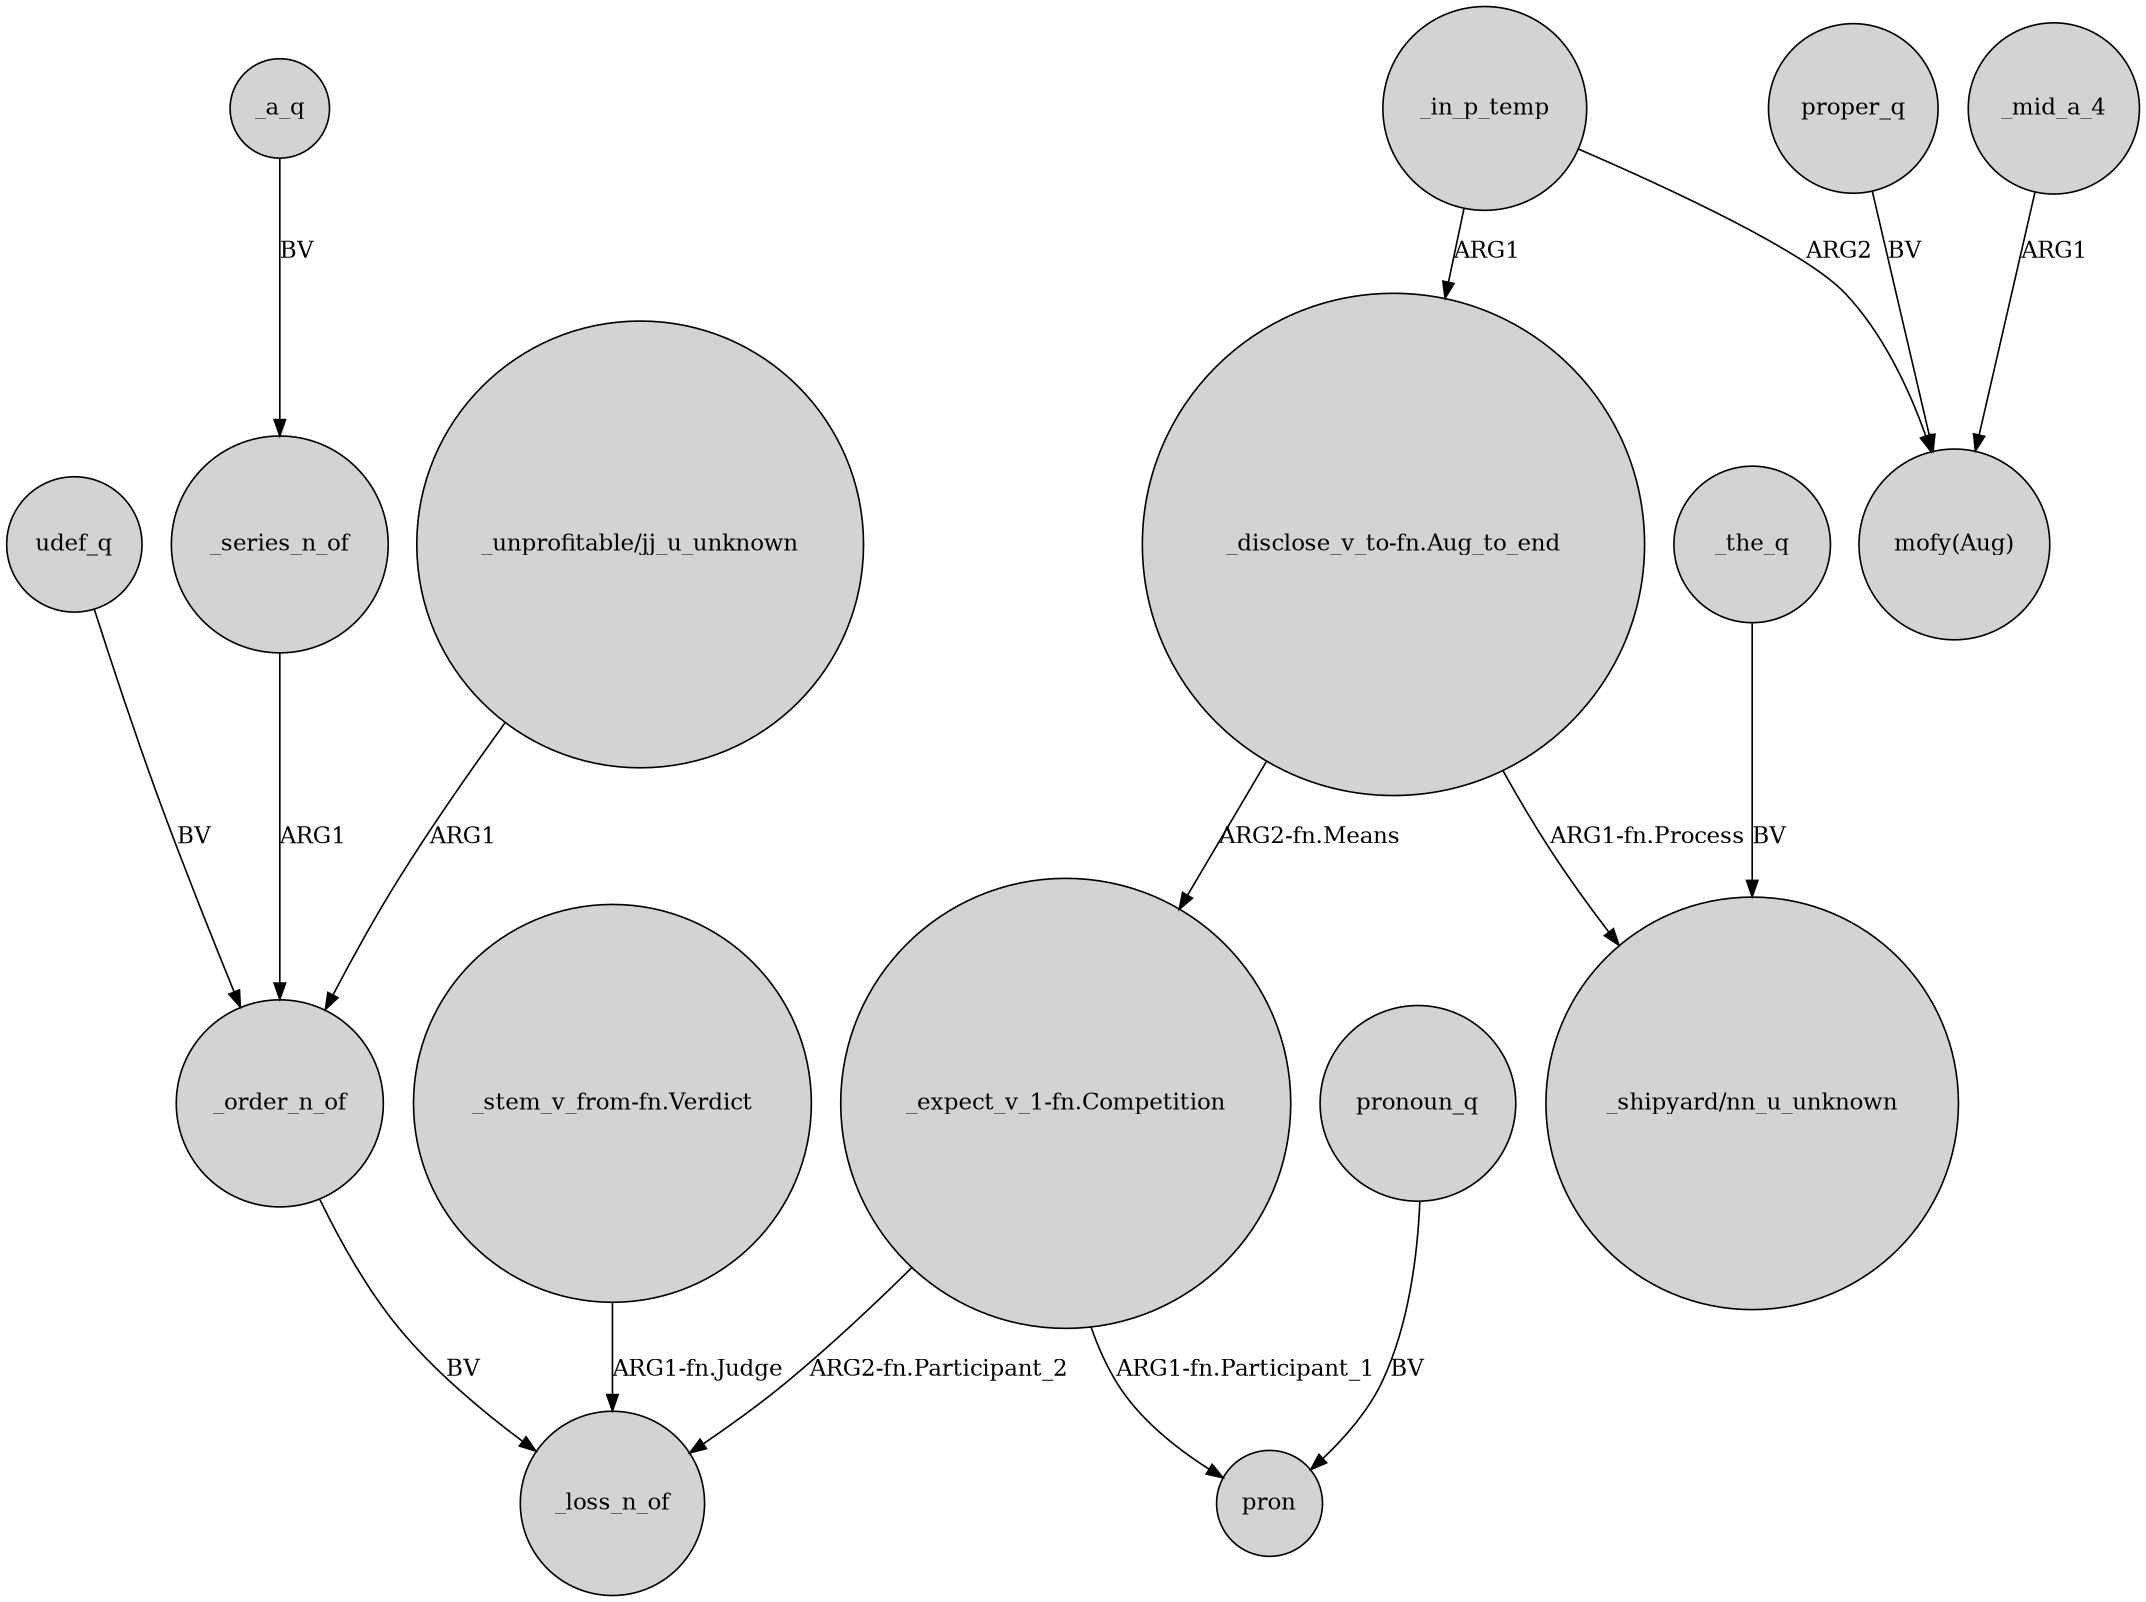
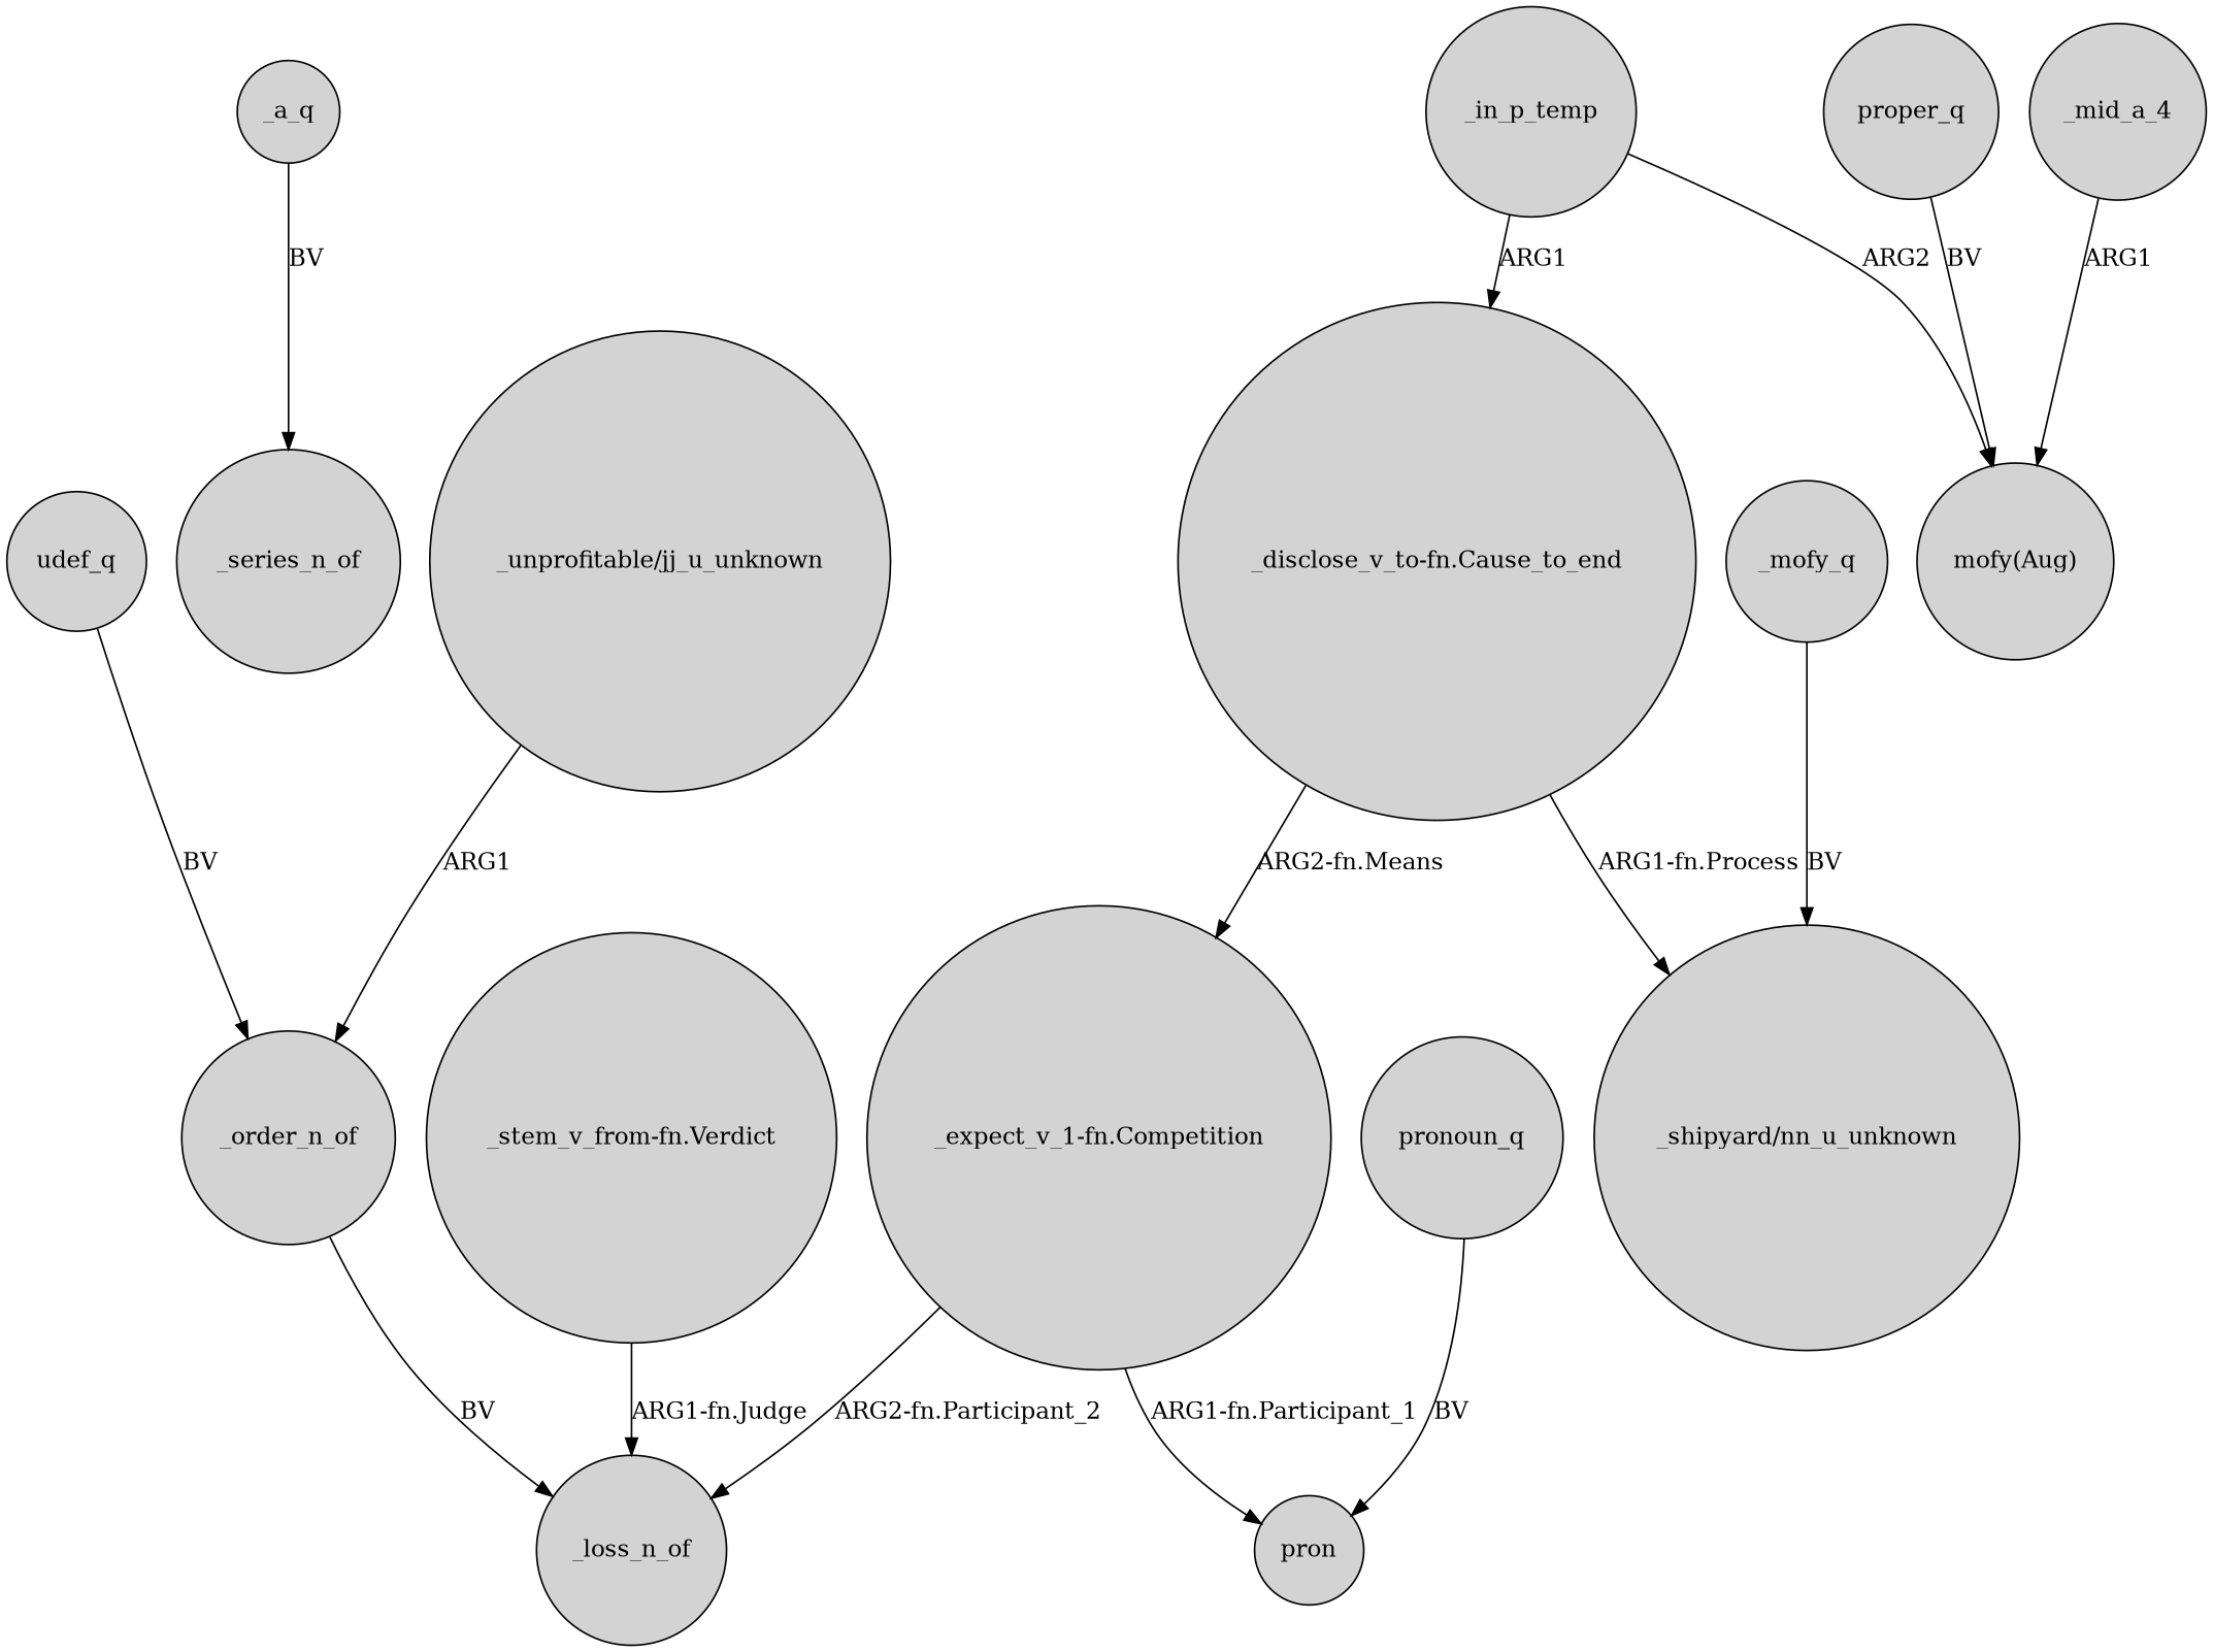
  digraph {
    node [shape=circle style=filled]
    udef_q
    _order_n_of
    _loss_n_of
    proper_q
    "mofy(Aug)"
    "_stem_v_from-fn.Verdict"
    _series_n_of
-   "_disclose_v_to-fn.Cause_to_end" [label="_disclose_v_to-fn.Aug_to_end"]
+   "_disclose_v_to-fn.Cause_to_end"
    "_shipyard/nn_u_unknown"
    "_expect_v_1-fn.Competition"
    pron
    _in_p_temp
    _a_q
-   _the_q
+   _the_q [label=_mofy_q]
    pronoun_q
    "_unprofitable/jj_u_unknown"
    n17 [label=_mid_a_4]
    udef_q -> _order_n_of [label=BV]
    _order_n_of -> _loss_n_of [label=BV]
    proper_q -> "mofy(Aug)" [label=BV]
    "_stem_v_from-fn.Verdict" -> _loss_n_of [label="ARG1-fn.Judge"]
-   _series_n_of -> _order_n_of [label=ARG1]
    "_disclose_v_to-fn.Cause_to_end" -> "_shipyard/nn_u_unknown" [label="ARG1-fn.Process"]
    "_disclose_v_to-fn.Cause_to_end" -> "_expect_v_1-fn.Competition" [label="ARG2-fn.Means"]
    "_expect_v_1-fn.Competition" -> _loss_n_of [label="ARG2-fn.Participant_2"]
    "_expect_v_1-fn.Competition" -> pron [label="ARG1-fn.Participant_1"]
    _in_p_temp -> "mofy(Aug)" [label=ARG2]
    _in_p_temp -> "_disclose_v_to-fn.Cause_to_end" [label=ARG1]
    _a_q -> _series_n_of [label=BV]
    _the_q -> "_shipyard/nn_u_unknown" [label=BV]
    pronoun_q -> pron [label=BV]
    "_unprofitable/jj_u_unknown" -> _order_n_of [label=ARG1]
    n17 -> "mofy(Aug)" [label=ARG1]
  }
